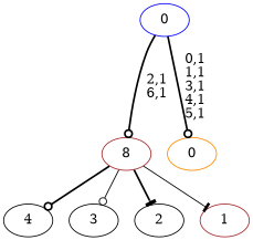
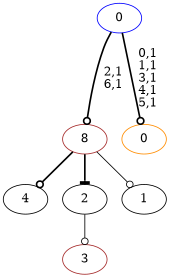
  digraph {
    node [color=brown]
    edge [arrowhead=odot style=bold]
    n1 [color=black label=4]
-   n2 [color=black label=3]
+   n2 [label=3]
    n3 [color=black label=2]
-   n4 [label=1]
+   n4 [color=black label=1]
    8
    n6 [color=darkorange label=0]
    0 [color=blue]
    8 -> n1
-   8 -> n2 [style=solid]
+   n3 -> n2 [style=solid]
    8 -> n3 [arrowhead=tee]
-   8 -> n4 [arrowhead=tee style=solid]
+   8 -> n4 [style=solid]
    0 -> 8 [label="2,1\n6,1"]
    0 -> n6 [label="0,1\n1,1\n3,1\n4,1\n5,1"]
  }
